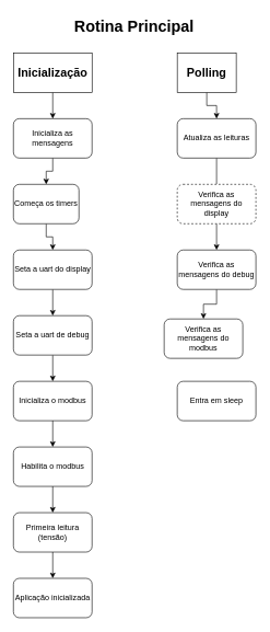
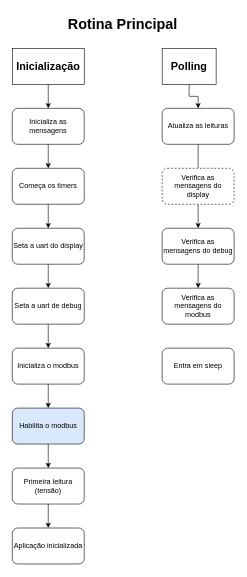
  <mxCell id="0" />
  <mxCell id="1" parent="0" />
  <mxCell id="2" value="" style="edgeStyle=orthogonalEdgeStyle;rounded=0;orthogonalLoop=1;jettySize=auto;html=1;" parent="1" source="3" target="11" edge="1"><mxGeometry relative="1" as="geometry" /></mxCell>
  <mxCell id="3" value="&lt;font style=&quot;font-size: 18px;&quot;&gt;&lt;b&gt;Inicialização&lt;/b&gt;&lt;/font&gt;" style="rounded=0;whiteSpace=wrap;html=1;" parent="1" vertex="1"><mxGeometry x="20" y="80" width="120" height="60" as="geometry" /></mxCell>
  <mxCell id="4" value="" style="edgeStyle=orthogonalEdgeStyle;rounded=0;orthogonalLoop=1;jettySize=auto;html=1;" parent="1" source="5" target="7" edge="1"><mxGeometry relative="1" as="geometry" /></mxCell>
  <mxCell id="5" value="Seta a uart do display" style="rounded=1;whiteSpace=wrap;html=1;" parent="1" vertex="1"><mxGeometry x="20" y="380" width="120" height="60" as="geometry" /></mxCell>
  <mxCell id="6" value="" style="edgeStyle=orthogonalEdgeStyle;rounded=0;orthogonalLoop=1;jettySize=auto;html=1;" parent="1" source="7" target="16" edge="1"><mxGeometry relative="1" as="geometry" /></mxCell>
  <mxCell id="7" value="Seta a uart de debug" style="rounded=1;whiteSpace=wrap;html=1;" parent="1" vertex="1"><mxGeometry x="20" y="480" width="120" height="60" as="geometry" /></mxCell>
  <mxCell id="8" value="" style="edgeStyle=orthogonalEdgeStyle;rounded=0;orthogonalLoop=1;jettySize=auto;html=1;" parent="1" source="9" target="14" edge="1"><mxGeometry relative="1" as="geometry" /></mxCell>
  <mxCell id="9" value="Primeira leitura (tensão)" style="rounded=1;whiteSpace=wrap;html=1;" parent="1" vertex="1"><mxGeometry x="20" y="780" width="120" height="60" as="geometry" /></mxCell>
  <mxCell id="10" value="" style="edgeStyle=orthogonalEdgeStyle;rounded=0;orthogonalLoop=1;jettySize=auto;html=1;" parent="1" source="11" target="13" edge="1"><mxGeometry relative="1" as="geometry" /></mxCell>
  <mxCell id="11" value="Inicializa as mensagens" style="rounded=1;whiteSpace=wrap;html=1;" parent="1" vertex="1"><mxGeometry x="20" y="180" width="120" height="60" as="geometry" /></mxCell>
  <mxCell id="12" value="" style="edgeStyle=orthogonalEdgeStyle;rounded=0;orthogonalLoop=1;jettySize=auto;html=1;" parent="1" source="13" target="5" edge="1"><mxGeometry relative="1" as="geometry" /></mxCell>
- <mxCell id="13" value="Começa os timers" style="rounded=1;whiteSpace=wrap;html=1;" parent="1" vertex="1"><mxGeometry x="20" y="280" width="100" height="60" as="geometry" /></mxCell>
+ <mxCell id="13" value="Começa os timers" style="rounded=1;whiteSpace=wrap;html=1;" parent="1" vertex="1"><mxGeometry x="20" y="280" width="120" height="60" as="geometry" /></mxCell>
  <mxCell id="14" value="Aplicação inicializada" style="rounded=1;whiteSpace=wrap;html=1;" parent="1" vertex="1"><mxGeometry x="20" y="880" width="120" height="60" as="geometry" /></mxCell>
  <mxCell id="15" value="" style="edgeStyle=orthogonalEdgeStyle;rounded=0;orthogonalLoop=1;jettySize=auto;html=1;" parent="1" source="16" target="18" edge="1"><mxGeometry relative="1" as="geometry" /></mxCell>
  <mxCell id="16" value="Inicializa o modbus" style="rounded=1;whiteSpace=wrap;html=1;" parent="1" vertex="1"><mxGeometry x="20" y="580" width="120" height="60" as="geometry" /></mxCell>
  <mxCell id="17" value="" style="edgeStyle=orthogonalEdgeStyle;rounded=0;orthogonalLoop=1;jettySize=auto;html=1;" parent="1" source="18" target="9" edge="1"><mxGeometry relative="1" as="geometry" /></mxCell>
- <mxCell id="18" value="Habilita o modbus" style="rounded=1;whiteSpace=wrap;html=1;" parent="1" vertex="1"><mxGeometry x="20" y="680" width="120" height="60" as="geometry" /></mxCell>
+ <mxCell id="18" value="Habilita o modbus" style="rounded=1;whiteSpace=wrap;html=1;fillColor=#dae8fc;" parent="1" vertex="1"><mxGeometry x="20" y="680" width="120" height="60" as="geometry" /></mxCell>
  <mxCell id="19" value="" style="edgeStyle=orthogonalEdgeStyle;rounded=0;orthogonalLoop=1;jettySize=auto;html=1;" parent="1" source="20" target="22" edge="1"><mxGeometry relative="1" as="geometry" /></mxCell>
  <mxCell id="20" value="&lt;font style=&quot;font-size: 18px;&quot;&gt;&lt;b&gt;Polling&lt;/b&gt;&lt;/font&gt;" style="rounded=0;whiteSpace=wrap;html=1;" parent="1" vertex="1"><mxGeometry x="270" y="80" width="90" height="60" as="geometry" /></mxCell>
  <mxCell id="21" value="" style="edgeStyle=orthogonalEdgeStyle;rounded=0;orthogonalLoop=1;jettySize=auto;html=1;endArrow=none;" parent="1" source="22" target="24" edge="1"><mxGeometry relative="1" as="geometry" /></mxCell>
  <mxCell id="22" value="Atualiza as leituras" style="rounded=1;whiteSpace=wrap;html=1;" parent="1" vertex="1"><mxGeometry x="270" y="180" width="120" height="60" as="geometry" /></mxCell>
  <mxCell id="23" value="" style="edgeStyle=orthogonalEdgeStyle;rounded=0;orthogonalLoop=1;jettySize=auto;html=1;" parent="1" source="24" target="26" edge="1"><mxGeometry relative="1" as="geometry" /></mxCell>
  <mxCell id="24" value="Verifica as mensagens do display" style="rounded=1;whiteSpace=wrap;html=1;dashed=1;" parent="1" vertex="1"><mxGeometry x="270" y="280" width="120" height="60" as="geometry" /></mxCell>
  <mxCell id="25" value="" style="edgeStyle=orthogonalEdgeStyle;rounded=0;orthogonalLoop=1;jettySize=auto;html=1;" parent="1" source="26" target="27" edge="1"><mxGeometry relative="1" as="geometry" /></mxCell>
  <mxCell id="26" value="Verifica as mensagens do debug" style="rounded=1;whiteSpace=wrap;html=1;" parent="1" vertex="1"><mxGeometry x="270" y="380" width="120" height="60" as="geometry" /></mxCell>
- <mxCell id="27" value="Verifica as mensagens do modbus" style="rounded=1;whiteSpace=wrap;html=1;" parent="1" vertex="1"><mxGeometry x="250" y="485" width="120" height="60" as="geometry" /></mxCell>
+ <mxCell id="27" value="Verifica as mensagens do modbus" style="rounded=1;whiteSpace=wrap;html=1;" parent="1" vertex="1"><mxGeometry x="270" y="480" width="120" height="60" as="geometry" /></mxCell>
  <mxCell id="28" value="Entra em sleep" style="rounded=1;whiteSpace=wrap;html=1;" parent="1" vertex="1"><mxGeometry x="270" y="580" width="120" height="60" as="geometry" /></mxCell>
  <mxCell id="29" value="Rotina Principal" style="text;strokeColor=none;fillColor=none;html=1;fontSize=24;fontStyle=1;verticalAlign=middle;align=center;" parent="1" vertex="1"><mxGeometry x="102" y="20" width="204" height="40" as="geometry" /></mxCell>
